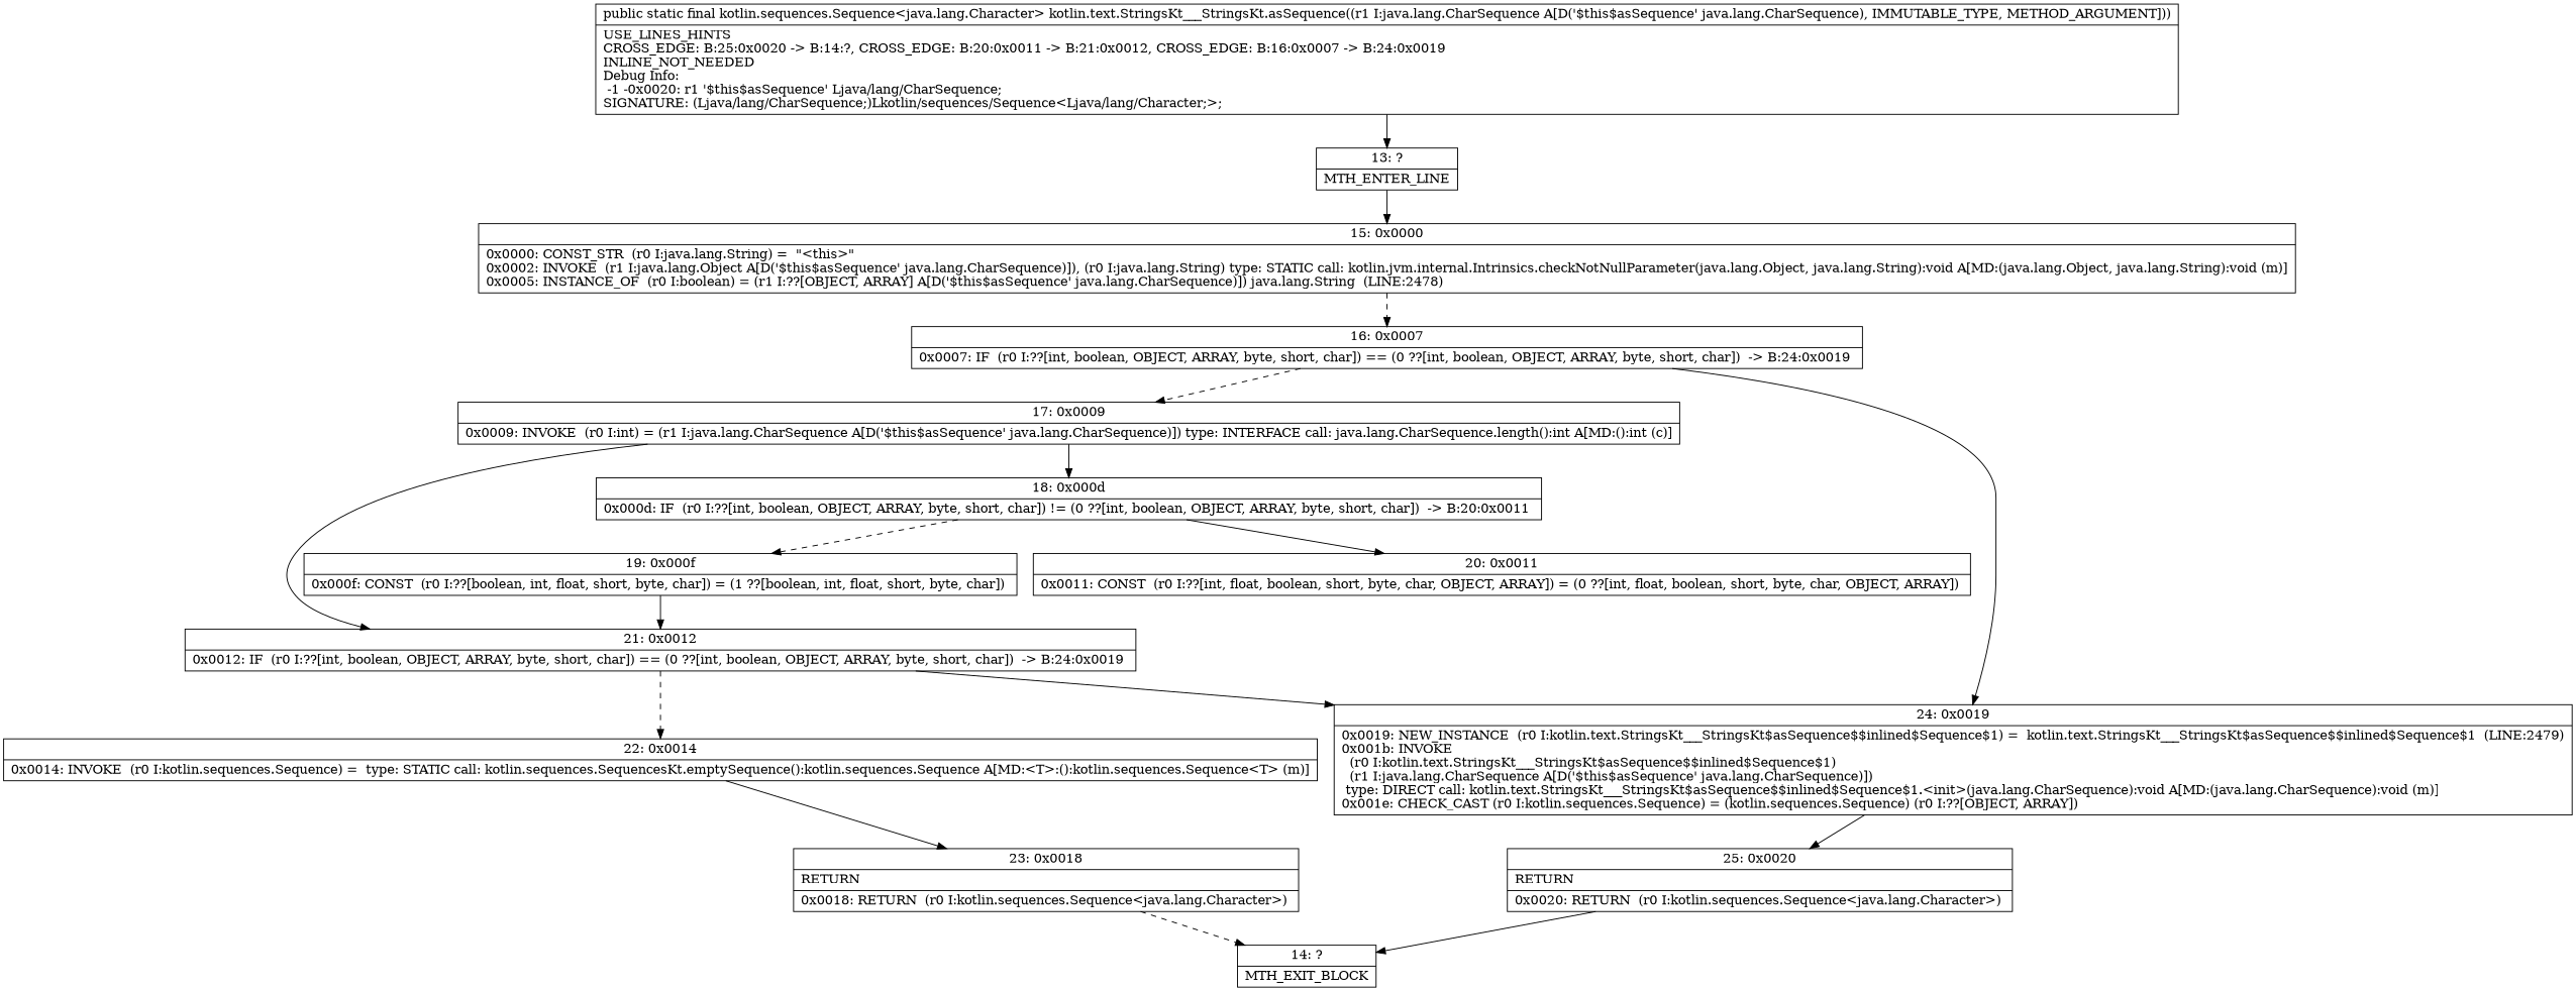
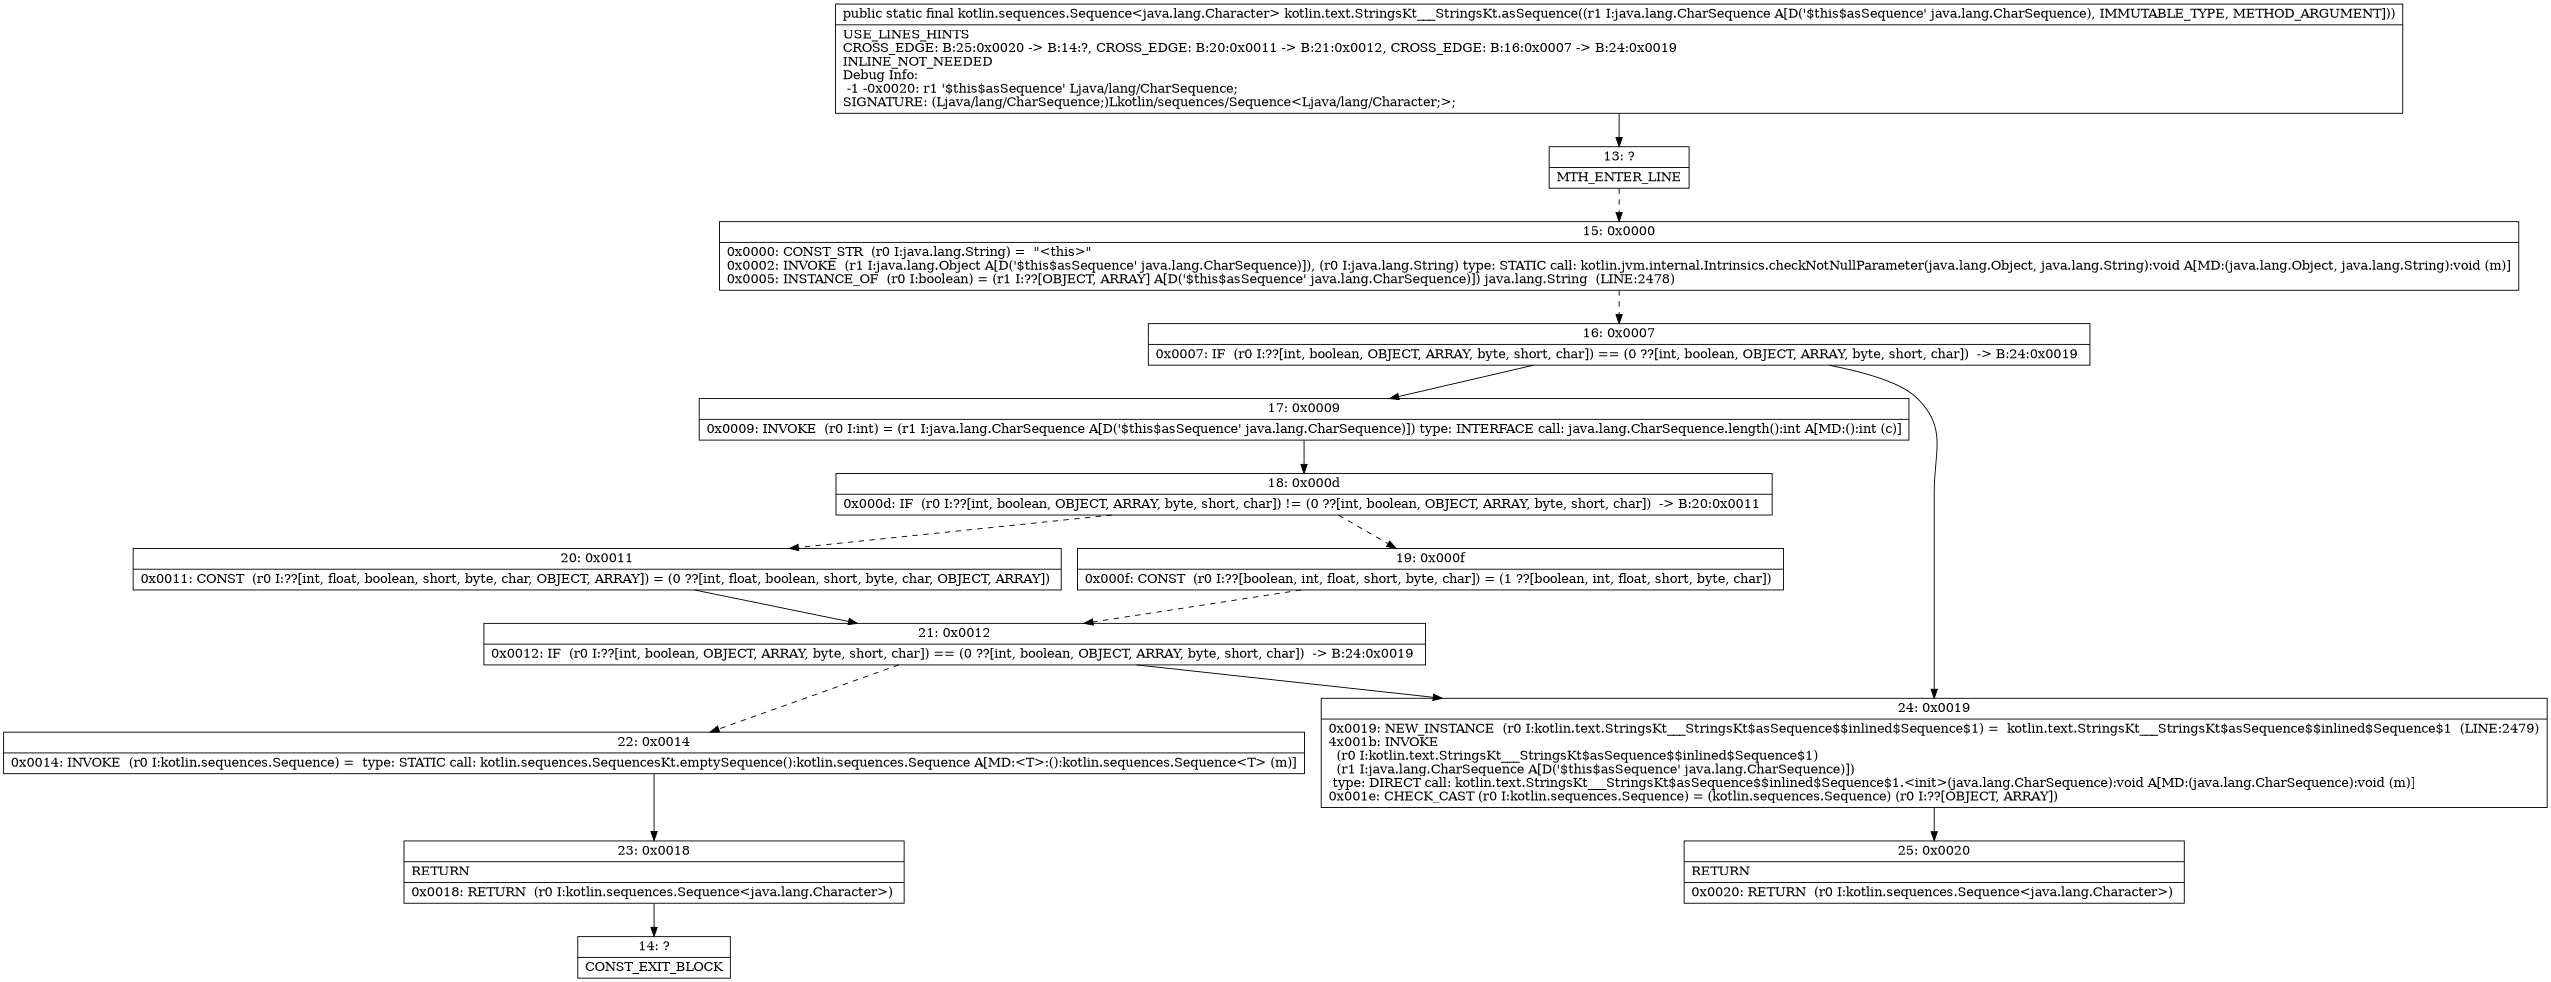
  digraph {
    node [shape=record]
    n1 [label="{13\:\ ?|MTH_ENTER_LINE\l}"]
    n2 [label="{15\:\ 0x0000|0x0000: CONST_STR  (r0 I:java.lang.String) =  \"\<this\>\" \l0x0002: INVOKE  (r1 I:java.lang.Object A[D('$this$asSequence' java.lang.CharSequence)]), (r0 I:java.lang.String) type: STATIC call: kotlin.jvm.internal.Intrinsics.checkNotNullParameter(java.lang.Object, java.lang.String):void A[MD:(java.lang.Object, java.lang.String):void (m)]\l0x0005: INSTANCE_OF  (r0 I:boolean) = (r1 I:??[OBJECT, ARRAY] A[D('$this$asSequence' java.lang.CharSequence)]) java.lang.String  (LINE:2478)\l}"]
    n3 [label="{16\:\ 0x0007|0x0007: IF  (r0 I:??[int, boolean, OBJECT, ARRAY, byte, short, char]) == (0 ??[int, boolean, OBJECT, ARRAY, byte, short, char])  \-\> B:24:0x0019 \l}"]
    n4 [label="{17\:\ 0x0009|0x0009: INVOKE  (r0 I:int) = (r1 I:java.lang.CharSequence A[D('$this$asSequence' java.lang.CharSequence)]) type: INTERFACE call: java.lang.CharSequence.length():int A[MD:():int (c)]\l}"]
-   n5 [label="{24\:\ 0x0019|0x0019: NEW_INSTANCE  (r0 I:kotlin.text.StringsKt___StringsKt$asSequence$$inlined$Sequence$1) =  kotlin.text.StringsKt___StringsKt$asSequence$$inlined$Sequence$1  (LINE:2479)\l0x001b: INVOKE  \l  (r0 I:kotlin.text.StringsKt___StringsKt$asSequence$$inlined$Sequence$1)\l  (r1 I:java.lang.CharSequence A[D('$this$asSequence' java.lang.CharSequence)])\l type: DIRECT call: kotlin.text.StringsKt___StringsKt$asSequence$$inlined$Sequence$1.\<init\>(java.lang.CharSequence):void A[MD:(java.lang.CharSequence):void (m)]\l0x001e: CHECK_CAST (r0 I:kotlin.sequences.Sequence) = (kotlin.sequences.Sequence) (r0 I:??[OBJECT, ARRAY]) \l}"]
+   n5 [label="{24\:\ 0x0019|0x0019: NEW_INSTANCE  (r0 I:kotlin.text.StringsKt___StringsKt$asSequence$$inlined$Sequence$1) =  kotlin.text.StringsKt___StringsKt$asSequence$$inlined$Sequence$1  (LINE:2479)\l4x001b: INVOKE  \l  (r0 I:kotlin.text.StringsKt___StringsKt$asSequence$$inlined$Sequence$1)\l  (r1 I:java.lang.CharSequence A[D('$this$asSequence' java.lang.CharSequence)])\l type: DIRECT call: kotlin.text.StringsKt___StringsKt$asSequence$$inlined$Sequence$1.\<init\>(java.lang.CharSequence):void A[MD:(java.lang.CharSequence):void (m)]\l0x001e: CHECK_CAST (r0 I:kotlin.sequences.Sequence) = (kotlin.sequences.Sequence) (r0 I:??[OBJECT, ARRAY]) \l}"]
    n6 [label="{18\:\ 0x000d|0x000d: IF  (r0 I:??[int, boolean, OBJECT, ARRAY, byte, short, char]) != (0 ??[int, boolean, OBJECT, ARRAY, byte, short, char])  \-\> B:20:0x0011 \l}"]
    n7 [label="{25\:\ 0x0020|RETURN\l|0x0020: RETURN  (r0 I:kotlin.sequences.Sequence\<java.lang.Character\>) \l}"]
    n8 [label="{19\:\ 0x000f|0x000f: CONST  (r0 I:??[boolean, int, float, short, byte, char]) = (1 ??[boolean, int, float, short, byte, char]) \l}"]
    n9 [label="{20\:\ 0x0011|0x0011: CONST  (r0 I:??[int, float, boolean, short, byte, char, OBJECT, ARRAY]) = (0 ??[int, float, boolean, short, byte, char, OBJECT, ARRAY]) \l}"]
    n10 [label="{21\:\ 0x0012|0x0012: IF  (r0 I:??[int, boolean, OBJECT, ARRAY, byte, short, char]) == (0 ??[int, boolean, OBJECT, ARRAY, byte, short, char])  \-\> B:24:0x0019 \l}"]
    n11 [label="{22\:\ 0x0014|0x0014: INVOKE  (r0 I:kotlin.sequences.Sequence) =  type: STATIC call: kotlin.sequences.SequencesKt.emptySequence():kotlin.sequences.Sequence A[MD:\<T\>:():kotlin.sequences.Sequence\<T\> (m)]\l}"]
    n12 [label="{23\:\ 0x0018|RETURN\l|0x0018: RETURN  (r0 I:kotlin.sequences.Sequence\<java.lang.Character\>) \l}"]
-   n13 [label="{14\:\ ?|MTH_EXIT_BLOCK\l}"]
+   n13 [label="{14\:\ ?|CONST_EXIT_BLOCK\l}"]
    n14 [label="{public static final kotlin.sequences.Sequence\<java.lang.Character\> kotlin.text.StringsKt___StringsKt.asSequence((r1 I:java.lang.CharSequence A[D('$this$asSequence' java.lang.CharSequence), IMMUTABLE_TYPE, METHOD_ARGUMENT]))  | USE_LINES_HINTS\lCROSS_EDGE: B:25:0x0020 \-\> B:14:?, CROSS_EDGE: B:20:0x0011 \-\> B:21:0x0012, CROSS_EDGE: B:16:0x0007 \-\> B:24:0x0019\lINLINE_NOT_NEEDED\lDebug Info:\l  \-1 \-0x0020: r1 '$this$asSequence' Ljava\/lang\/CharSequence;\lSIGNATURE: (Ljava\/lang\/CharSequence;)Lkotlin\/sequences\/Sequence\<Ljava\/lang\/Character;\>;\l}"]
-   n1 -> n2
+   n1 -> n2 [style=dashed]
    n2 -> n3 [style=dashed]
-   n3 -> n4 [style=dashed]
+   n3 -> n4 [style=solid]
    n3 -> n5
    n4 -> n6
    n5 -> n7
    n6 -> n8 [style=dashed]
-   n6 -> n9
-   n7 -> n13
-   n8 -> n10
-   n4 -> n10
+   n6 -> n9 [style=dashed]
+   n8 -> n10 [style=dashed]
+   n9 -> n10
    n10 -> n5
    n10 -> n11 [style=dashed]
    n11 -> n12
-   n12 -> n13 [style=dashed]
+   n12 -> n13
    n14 -> n1
  }
